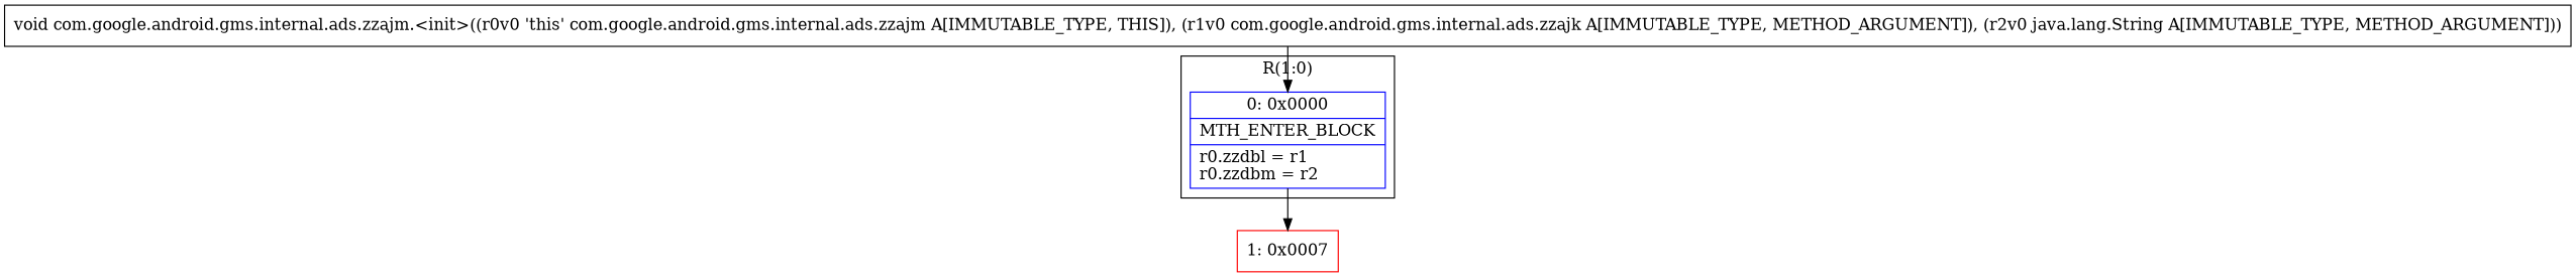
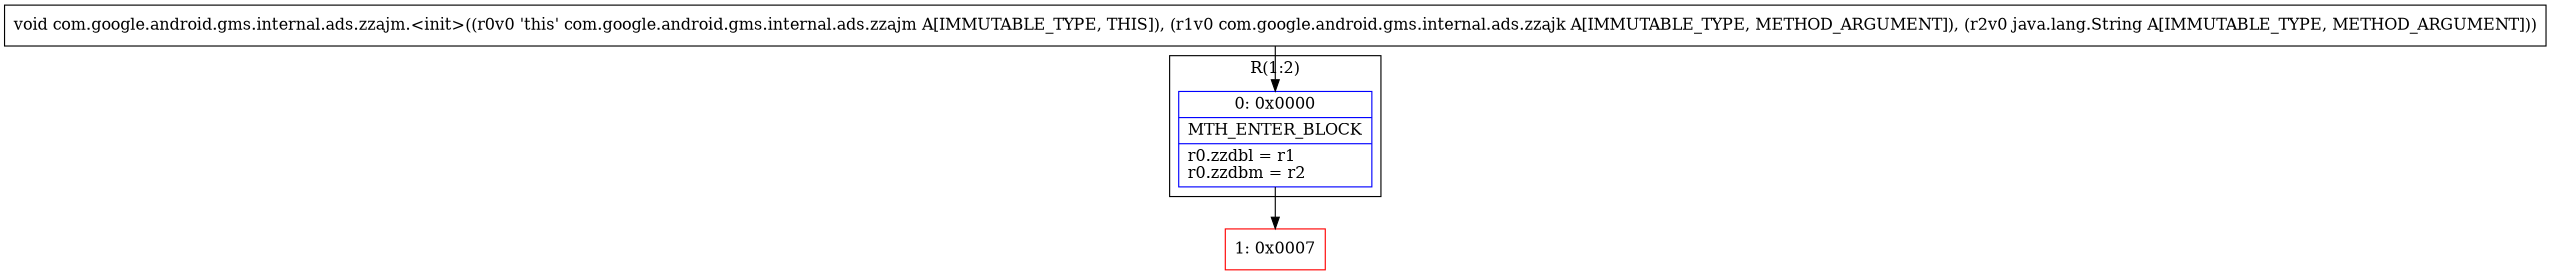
  digraph {
    node [shape=record]
    n1 [color=blue label="{0\:\ 0x0000|MTH_ENTER_BLOCK\l|r0.zzdbl = r1\lr0.zzdbm = r2\l}"]
    n2 [color=red label="{1\:\ 0x0007}"]
    n3 [label="{void com.google.android.gms.internal.ads.zzajm.\<init\>((r0v0 'this' com.google.android.gms.internal.ads.zzajm A[IMMUTABLE_TYPE, THIS]), (r1v0 com.google.android.gms.internal.ads.zzajk A[IMMUTABLE_TYPE, METHOD_ARGUMENT]), (r2v0 java.lang.String A[IMMUTABLE_TYPE, METHOD_ARGUMENT])) }"]
    subgraph cluster_1 {
-     label="R(1:0)"
+     label="R(1:2)"
      n1
    }
    n1 -> n2
    n3 -> n1
  }
